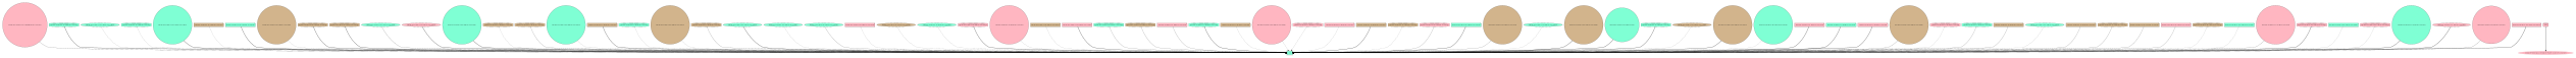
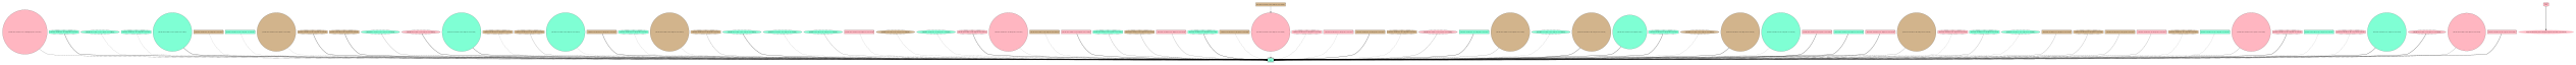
  strict digraph {
    fontname=Roboto
    node [fillcolor=aquamarine fontname=Roboto shape=note style=filled]
    edge [arrowhead=odot fontname=Roboto style=dashed]
    n1 [label=end peripheries=2]
    "(obstacle-avoidance auv oilleakagepoint ssssonar0)" [fillcolor=lightpink shape=circle]
    "(obstacle-avoidance auv t80point ssssonar0)" [shape=cylinder]
    "(obstacle-avoidance auv t79point ssssonar0)" [shape=ellipse]
    "(obstacle-avoidance auv t78point ssssonar0)" [shape=cylinder]
    "(obstacle-avoidance auv t77point ssssonar0)" [shape=circle]
    "(obstacle-avoidance auv t76point ssssonar0)" [fillcolor=tan]
    "(obstacle-avoidance auv t75point ssssonar0)"
    "(obstacle-avoidance auv t74point ssssonar0)" [fillcolor=tan shape=circle]
    "(obstacle-avoidance auv t73point ssssonar0)" [fillcolor=tan shape=cylinder]
    "(obstacle-avoidance auv t72point ssssonar0)" [fillcolor=tan shape=cylinder]
    "(obstacle-avoidance auv t71point ssssonar0)" [shape=ellipse]
    "(obstacle-avoidance auv t70point ssssonar0)" [fillcolor=lightpink shape=ellipse]
    "(obstacle-avoidance auv t69point ssssonar0)" [shape=circle]
    "(obstacle-avoidance auv t68point ssssonar0)" [fillcolor=tan shape=cylinder]
    "(obstacle-avoidance auv t67point ssssonar0)" [fillcolor=tan shape=cylinder]
    "(obstacle-avoidance auv t66point ssssonar0)" [shape=circle]
    "(obstacle-avoidance auv t65point ssssonar0)" [fillcolor=tan]
    "(obstacle-avoidance auv t64point ssssonar0)" [shape=cylinder]
    "(obstacle-avoidance auv t63point ssssonar0)" [fillcolor=tan shape=circle]
    "(obstacle-avoidance auv t62point ssssonar0)" [fillcolor=tan shape=cylinder]
    "(obstacle-avoidance auv t61point ssssonar0)" [shape=ellipse]
    "(obstacle-avoidance auv t60point ssssonar0)" [shape=ellipse]
    "(obstacle-avoidance auv t59point ssssonar0)" [shape=ellipse]
    "(obstacle-avoidance auv t58point ssssonar0)" [fillcolor=lightpink]
    "(obstacle-avoidance auv t57point ssssonar0)" [fillcolor=tan shape=ellipse]
    "(obstacle-avoidance auv t56point ssssonar0)" [shape=ellipse]
    "(obstacle-avoidance auv t55point ssssonar0)" [fillcolor=lightpink shape=cylinder]
    "(obstacle-avoidance auv t54point ssssonar0)" [fillcolor=lightpink shape=circle]
    "(obstacle-avoidance auv t53point ssssonar0)" [fillcolor=tan]
    "(obstacle-avoidance auv t52point ssssonar0)" [fillcolor=lightpink]
    "(obstacle-avoidance auv t51point ssssonar0)" [shape=cylinder]
    "(obstacle-avoidance auv t50point ssssonar0)" [fillcolor=tan shape=cylinder]
    "(obstacle-avoidance auv t49point ssssonar0)" [fillcolor=lightpink]
    "(obstacle-avoidance auv t48point ssssonar0)" [shape=cylinder]
    "(obstacle-avoidance auv t47point ssssonar0)" [fillcolor=tan]
    "(obstacle-avoidance auv t46point ssssonar0)" [fillcolor=lightpink shape=circle]
    "(obstacle-avoidance auv t45point ssssonar0)" [fillcolor=lightpink shape=cylinder]
    "(obstacle-avoidance auv t44point ssssonar0)" [fillcolor=lightpink]
    "(obstacle-avoidance auv t43point ssssonar0)" [fillcolor=tan]
    "(obstacle-avoidance auv t42point ssssonar0)" [fillcolor=tan shape=cylinder]
-   "(obstacle-avoidance auv t41point ssssonar0)" [fillcolor=lightpink shape=cylinder]
+   "(obstacle-avoidance auv t41point ssssonar0)" [fillcolor=lightpink shape=ellipse]
    "(obstacle-avoidance auv t40point ssssonar0)"
    "(obstacle-avoidance auv t39point ssssonar0)" [fillcolor=tan shape=circle]
    "(obstacle-avoidance auv t38point ssssonar0)" [shape=ellipse]
    "(obstacle-avoidance auv t37point ssssonar0)" [fillcolor=tan shape=circle]
    n47 [label="(obstacle-avoidance auv t36point auv0)" shape=circle]
    "(obstacle-avoidance auv t35point ssssonar0)" [shape=cylinder]
    "(obstacle-avoidance auv t34point ssssonar0)" [fillcolor=tan shape=ellipse]
    "(obstacle-avoidance auv t33point ssssonar0)" [fillcolor=tan shape=circle]
    "(obstacle-avoidance auv t32point ssssonar0)" [shape=circle]
    "(obstacle-avoidance auv t31point ssssonar0)" [fillcolor=lightpink]
    "(obstacle-avoidance auv t30point ssssonar0)"
    "(obstacle-avoidance auv t29point ssssonar0)" [fillcolor=lightpink]
    "(obstacle-avoidance auv t28point ssssonar0)" [fillcolor=tan shape=circle]
    "(obstacle-avoidance auv t27point ssssonar0)" [fillcolor=lightpink shape=cylinder]
    "(obstacle-avoidance auv t26point ssssonar0)" [shape=cylinder]
    "(obstacle-avoidance auv t25point ssssonar0)" [fillcolor=tan]
    "(obstacle-avoidance auv t24point ssssonar0)" [shape=ellipse]
    "(obstacle-avoidance auv t23point ssssonar0)" [fillcolor=tan]
    "(obstacle-avoidance auv t22point ssssonar0)" [fillcolor=tan shape=cylinder]
    "(obstacle-avoidance auv t21point ssssonar0)" [fillcolor=tan]
    "(obstacle-avoidance auv t20point ssssonar0)" [fillcolor=lightpink]
    "(obstacle-avoidance auv t19point ssssonar0)" [fillcolor=tan shape=cylinder]
    "(obstacle-avoidance auv t18point ssssonar0)"
    "(obstacle-avoidance auv t17point ssssonar0)" [fillcolor=lightpink shape=circle]
    "(obstacle-avoidance auv t16point ssssonar0)" [fillcolor=lightpink shape=cylinder]
    "(obstacle-avoidance auv t12point ssssonar0)"
    "(obstacle-avoidance auv t11point ssssonar0)" [fillcolor=lightpink shape=cylinder]
    "(obstacle-avoidance auv t10point ssssonar0)" [shape=circle]
    "(obstacle-avoidance auv t9point ssssonar0)" [fillcolor=lightpink shape=ellipse]
    "(obstacle-avoidance auv t8point ssssonar0)" [fillcolor=lightpink shape=circle]
    "(obstacle-avoidance auv t7point ssssonar0)" [fillcolor=lightpink]
    n74 [fillcolor=lightpink label=start peripheries=1 shape=cylinder]
    "(waypoint-following auv initialpoint t7point ssssonar1 ssssonar0)" [color=lightgrey fillcolor=lightpink shape=ellipse]
    "(obstacle-avoidance auv oilleakagepoint ssssonar0)" -> n1 [arrowhead=diamond style=solid]
    "(obstacle-avoidance auv t80point ssssonar0)" -> n1 [style=bold]
    "(obstacle-avoidance auv t79point ssssonar0)" -> n1
    "(obstacle-avoidance auv t78point ssssonar0)" -> n1 [arrowhead=diamond]
    "(obstacle-avoidance auv t77point ssssonar0)" -> n1 [style=bold]
    "(obstacle-avoidance auv t76point ssssonar0)" -> n1 [arrowhead=diamond]
-   "(obstacle-avoidance auv t75point ssssonar0)" -> n1 [arrowhead=diamond style=bold]
+   "(obstacle-avoidance auv t75point ssssonar0)" -> n1 [arrowhead=diamond]
    "(obstacle-avoidance auv t74point ssssonar0)" -> n1
    "(obstacle-avoidance auv t73point ssssonar0)" -> n1 [arrowhead=dot style=bold]
    "(obstacle-avoidance auv t72point ssssonar0)" -> n1 [style=bold]
    "(obstacle-avoidance auv t71point ssssonar0)" -> n1 [style=solid]
    "(obstacle-avoidance auv t70point ssssonar0)" -> n1 [style=bold]
    "(obstacle-avoidance auv t69point ssssonar0)" -> n1 [arrowhead=diamond style=bold]
    "(obstacle-avoidance auv t68point ssssonar0)" -> n1 [arrowhead=dot]
    "(obstacle-avoidance auv t67point ssssonar0)" -> n1 [style=solid]
    "(obstacle-avoidance auv t66point ssssonar0)" -> n1
    "(obstacle-avoidance auv t65point ssssonar0)" -> n1 [arrowhead=diamond style=bold]
    "(obstacle-avoidance auv t64point ssssonar0)" -> n1 [arrowhead=dot]
    "(obstacle-avoidance auv t63point ssssonar0)" -> n1 [arrowhead=diamond]
    "(obstacle-avoidance auv t62point ssssonar0)" -> n1 [arrowhead=dot style=solid]
    "(obstacle-avoidance auv t61point ssssonar0)" -> n1 [style=bold]
    "(obstacle-avoidance auv t60point ssssonar0)" -> n1 [arrowhead=diamond]
    "(obstacle-avoidance auv t59point ssssonar0)" -> n1 [style=solid]
    "(obstacle-avoidance auv t58point ssssonar0)" -> n1
    "(obstacle-avoidance auv t57point ssssonar0)" -> n1 [arrowhead=diamond]
    "(obstacle-avoidance auv t56point ssssonar0)" -> n1 [arrowhead=dot]
    "(obstacle-avoidance auv t55point ssssonar0)" -> n1 [style=bold]
    "(obstacle-avoidance auv t54point ssssonar0)" -> n1 [arrowhead=dot]
    "(obstacle-avoidance auv t53point ssssonar0)" -> n1
    "(obstacle-avoidance auv t52point ssssonar0)" -> n1 [arrowhead=diamond style=bold]
    "(obstacle-avoidance auv t51point ssssonar0)" -> n1 [style=solid]
    "(obstacle-avoidance auv t50point ssssonar0)" -> n1 [arrowhead=diamond style=solid]
    "(obstacle-avoidance auv t49point ssssonar0)" -> n1 [arrowhead=dot style=solid]
    "(obstacle-avoidance auv t48point ssssonar0)" -> n1 [arrowhead=dot style=bold]
    "(obstacle-avoidance auv t47point ssssonar0)" -> n1 [arrowhead=dot]
    "(obstacle-avoidance auv t46point ssssonar0)" -> n1 [arrowhead=dot]
    "(obstacle-avoidance auv t45point ssssonar0)" -> n1 [arrowhead=diamond]
    "(obstacle-avoidance auv t44point ssssonar0)" -> n1
    "(obstacle-avoidance auv t43point ssssonar0)" -> n1 [arrowhead=dot style=bold]
    "(obstacle-avoidance auv t42point ssssonar0)" -> n1 [arrowhead=dot]
    "(obstacle-avoidance auv t41point ssssonar0)" -> n1 [style=solid]
    "(obstacle-avoidance auv t40point ssssonar0)" -> n1 [style=bold]
    "(obstacle-avoidance auv t39point ssssonar0)" -> n1 [arrowhead=dot style=solid]
    "(obstacle-avoidance auv t38point ssssonar0)" -> n1
    "(obstacle-avoidance auv t37point ssssonar0)" -> n1 [arrowhead=diamond style=bold]
    n47 -> n1 [arrowhead=dot style=bold]
    "(obstacle-avoidance auv t35point ssssonar0)" -> n1 [arrowhead=dot style=bold]
    "(obstacle-avoidance auv t34point ssssonar0)" -> n1 [arrowhead=dot]
    "(obstacle-avoidance auv t33point ssssonar0)" -> n1 [style=bold]
    "(obstacle-avoidance auv t32point ssssonar0)" -> n1
    "(obstacle-avoidance auv t31point ssssonar0)" -> n1 [arrowhead=diamond style=bold]
    "(obstacle-avoidance auv t30point ssssonar0)" -> n1 [arrowhead=diamond style=bold]
    "(obstacle-avoidance auv t29point ssssonar0)" -> n1 [style=bold]
    "(obstacle-avoidance auv t28point ssssonar0)" -> n1 [style=solid]
    "(obstacle-avoidance auv t27point ssssonar0)" -> n1 [arrowhead=dot]
    "(obstacle-avoidance auv t26point ssssonar0)" -> n1 [arrowhead=diamond style=solid]
-   "(obstacle-avoidance auv t25point ssssonar0)" -> n1 [arrowhead=diamond style=solid]
+   "(obstacle-avoidance auv t25point ssssonar0)" -> "(obstacle-avoidance auv t46point ssssonar0)" [arrowhead=diamond style=solid]
    "(obstacle-avoidance auv t24point ssssonar0)" -> n1 [arrowhead=dot]
    "(obstacle-avoidance auv t23point ssssonar0)" -> n1 [arrowhead=dot style=solid]
    "(obstacle-avoidance auv t22point ssssonar0)" -> n1 [style=solid]
    "(obstacle-avoidance auv t21point ssssonar0)" -> n1 [arrowhead=diamond style=solid]
    "(obstacle-avoidance auv t20point ssssonar0)" -> n1 [arrowhead=diamond style=solid]
    "(obstacle-avoidance auv t19point ssssonar0)" -> n1
    "(obstacle-avoidance auv t18point ssssonar0)" -> n1 [arrowhead=diamond]
    "(obstacle-avoidance auv t17point ssssonar0)" -> n1 [arrowhead=dot style=solid]
    "(obstacle-avoidance auv t16point ssssonar0)" -> n1 [style=bold]
    "(obstacle-avoidance auv t12point ssssonar0)" -> n1
    "(obstacle-avoidance auv t11point ssssonar0)" -> n1 [arrowhead=diamond]
    "(obstacle-avoidance auv t10point ssssonar0)" -> n1 [arrowhead=dot style=bold]
    "(obstacle-avoidance auv t9point ssssonar0)" -> n1 [arrowhead=dot style=bold]
    "(obstacle-avoidance auv t8point ssssonar0)" -> n1 [arrowhead=dot style=solid]
    "(obstacle-avoidance auv t7point ssssonar0)" -> n1 [arrowhead=diamond style=bold]
    n74 -> "(waypoint-following auv initialpoint t7point ssssonar1 ssssonar0)" [arrowhead=diamond style=bold]
  }
